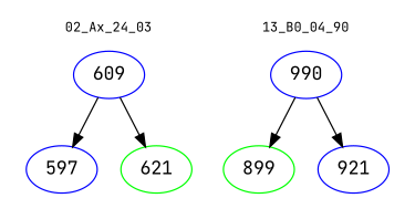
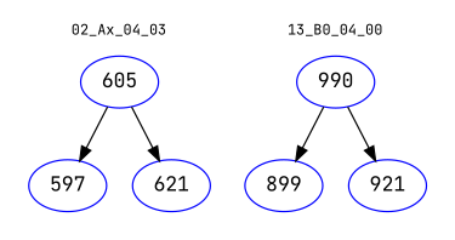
  digraph {
    fontname="JetBrains Mono"
    node [color=blue fontname="JetBrains Mono"]
    edge [color=black fontname="JetBrains Mono"]
-   n1 [label=609]
+   n1 [label=605]
    n2 [label=597]
-   n3 [color=green label=621]
+   n3 [label=621]
    n4 [label=990]
-   n5 [color=green label=899]
+   n5 [label=899]
    n6 [label=921]
    subgraph cluster_1 {
      color=white
      fontsize=10
-     label="02_Ax_24_03"
+     label="02_Ax_04_03"
      n1
      n2
      n3
    }
    subgraph cluster_2 {
      color=white
      fontsize=10
-     label="13_B0_04_90"
+     label="13_B0_04_00"
      n4
      n5
      n6
    }
    n1 -> n2
    n1 -> n3
    n4 -> n5
    n4 -> n6
  }
